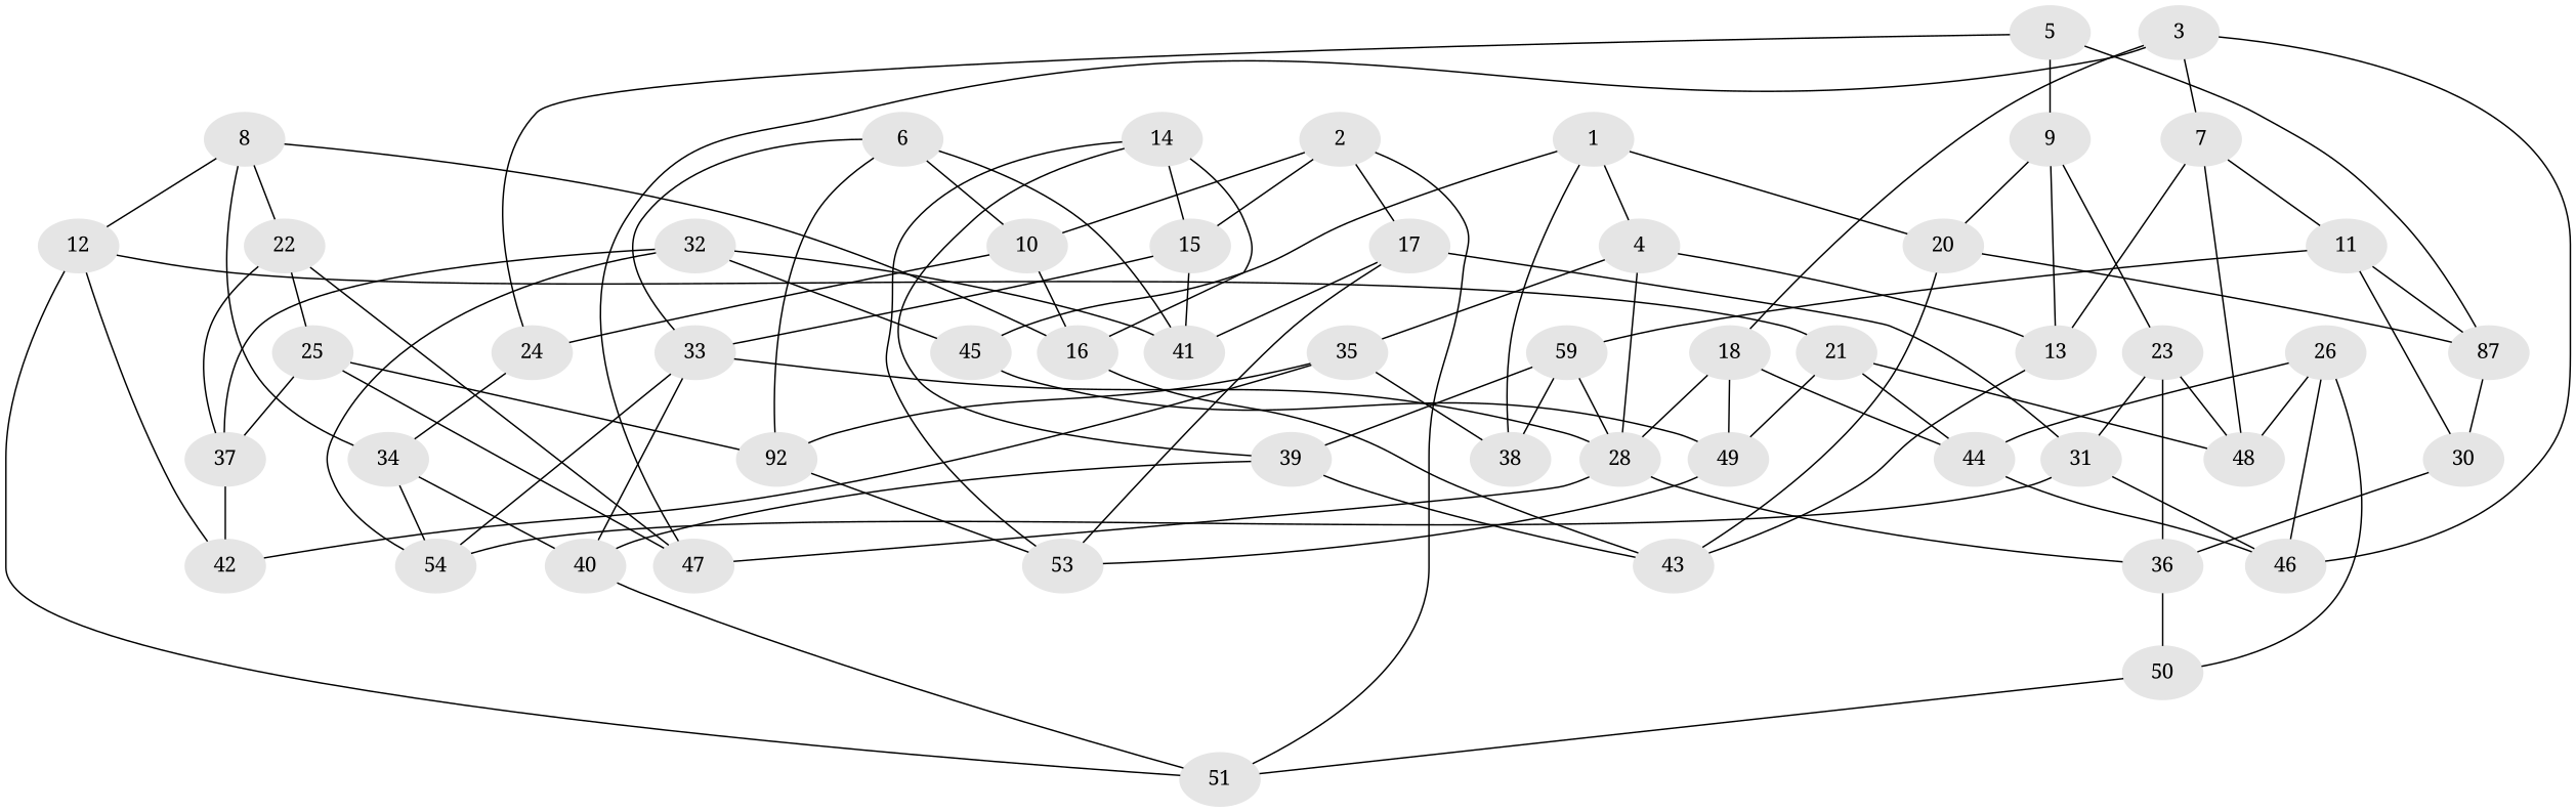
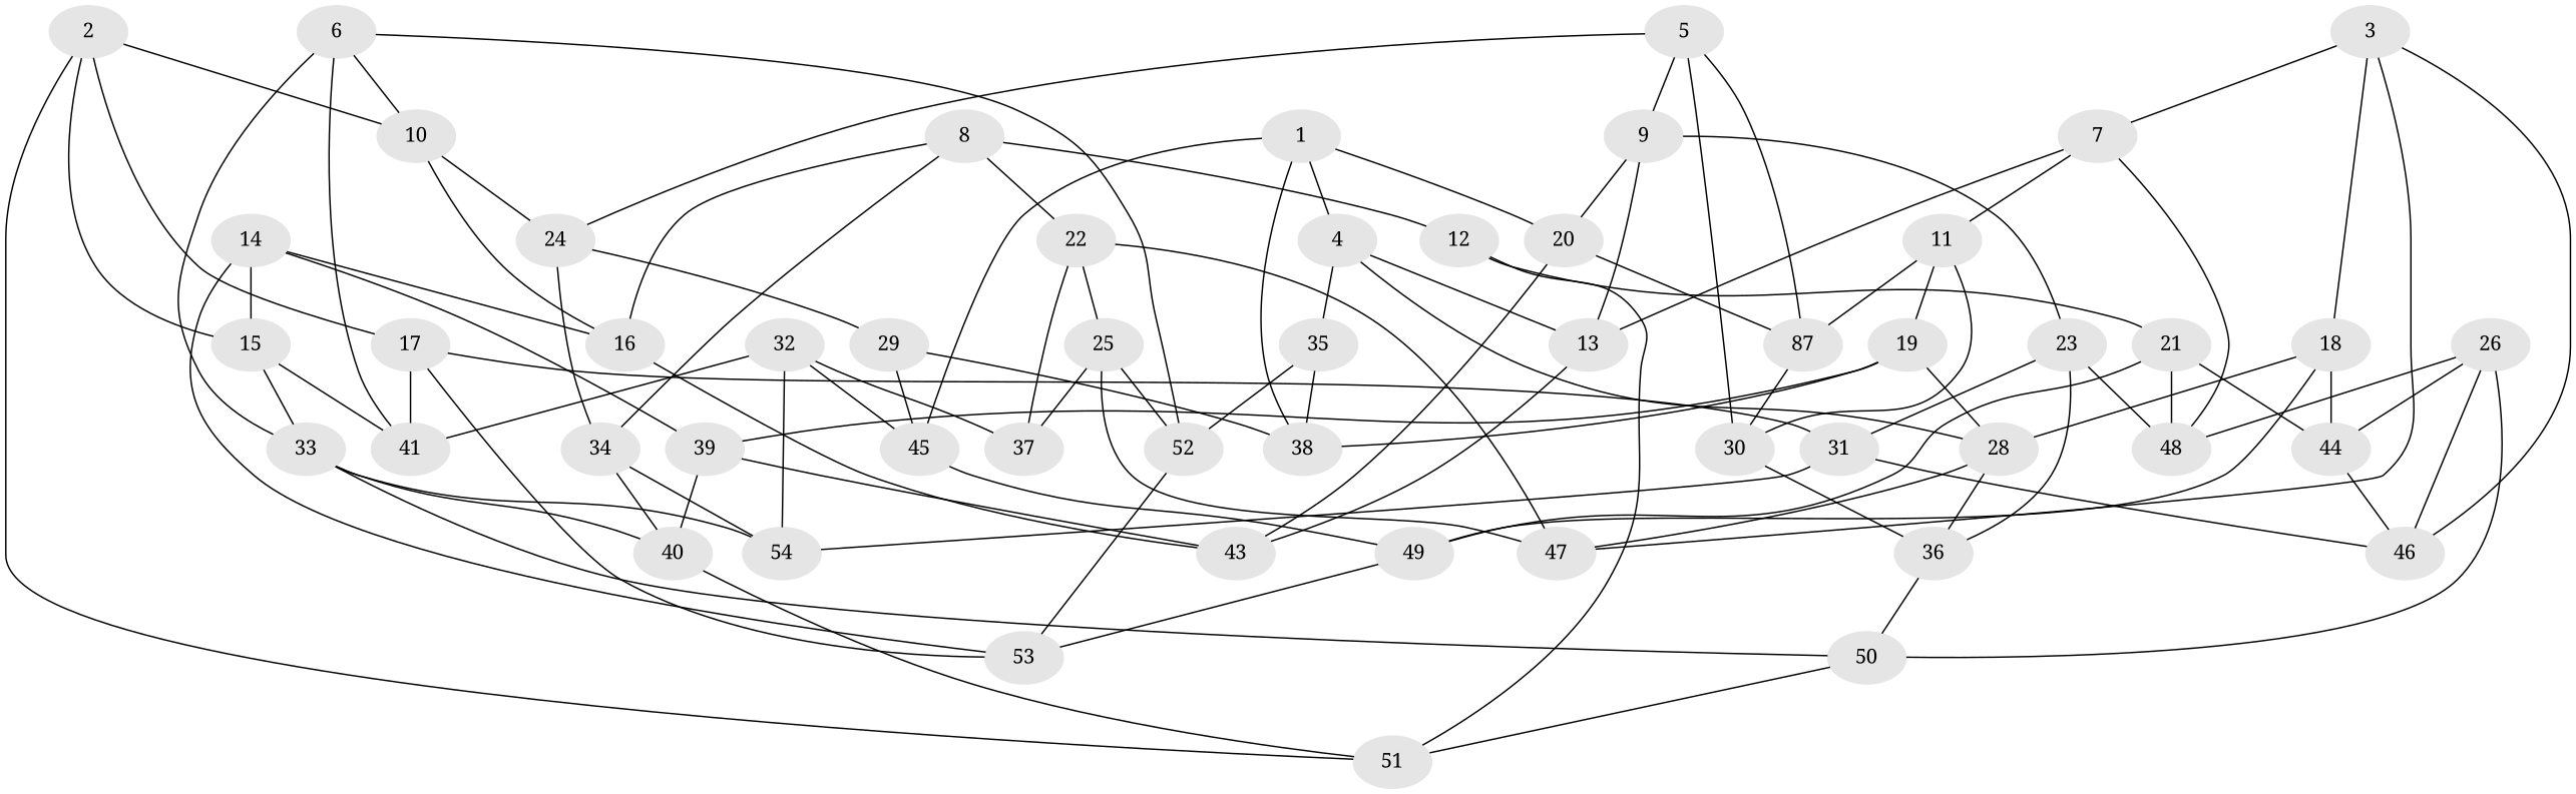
  graph {
    fontname="Noto Serif"
    node [color=gray90 fontname="Noto Serif" style=filled]
    edge [fontname="Noto Serif"]
    1
    4
    20
    38
    45
    13
    28
    35
    n9 [label=87]
    43
    49
    2
    10
    15
    17
    51
    24
    16
    41
    33
    53
    31
    3
    7
    18
    46
    47
    11
    48
    44
    36
-   42
-   52 [label=92]
+   52
    5
    9
    30
    23
    34
+   29
    6
-   19 [label=59]
+   19
    8
    12
    22
    21
    25
    37
    54
    40
    39
    14
    50
    26
    32
    1 -- 4
    1 -- 20
    1 -- 38
    1 -- 45
    4 -- 13
    4 -- 28
    4 -- 35
    20 -- n9
    20 -- 43
    45 -- 49
    13 -- 43
    28 -- 47
    28 -- 36
    35 -- 38
-   35 -- 42
    35 -- 52
    n9 -- 30
    49 -- 53
    2 -- 10
    2 -- 15
    2 -- 17
    2 -- 51
    10 -- 24
    10 -- 16
    15 -- 41
    15 -- 33
    17 -- 41
    17 -- 53
    17 -- 31
    24 -- 34
+   24 -- 29
    16 -- 43
    33 -- 54
    33 -- 40
-   33 -- 28
+   33 -- 50
    31 -- 46
    31 -- 54
    3 -- 7
    3 -- 18
    3 -- 46
    3 -- 47
    7 -- 13
    7 -- 11
    7 -- 48
    18 -- 28
    18 -- 49
    18 -- 44
    11 -- n9
    11 -- 30
    11 -- 19
    44 -- 46
    36 -- 50
    52 -- 53
    5 -- n9
    5 -- 24
    5 -- 9
+   5 -- 30
    9 -- 20
    9 -- 13
    9 -- 23
    30 -- 36
    23 -- 31
    23 -- 48
    23 -- 36
    34 -- 54
    34 -- 40
+   29 -- 38
+   29 -- 45
    6 -- 10
    6 -- 41
    6 -- 33
    6 -- 52
    19 -- 38
    19 -- 28
    19 -- 39
    8 -- 16
    8 -- 34
    8 -- 12
    8 -- 22
    12 -- 51
-   12 -- 42
    12 -- 21
    22 -- 47
    22 -- 25
    22 -- 37
    21 -- 49
    21 -- 48
    21 -- 44
    25 -- 47
    25 -- 52
    25 -- 37
-   37 -- 42
    40 -- 51
    39 -- 43
    39 -- 40
    14 -- 15
    14 -- 16
    14 -- 53
    14 -- 39
    50 -- 51
    26 -- 46
    26 -- 48
    26 -- 44
    26 -- 50
    32 -- 45
    32 -- 41
    32 -- 37
    32 -- 54
  }
